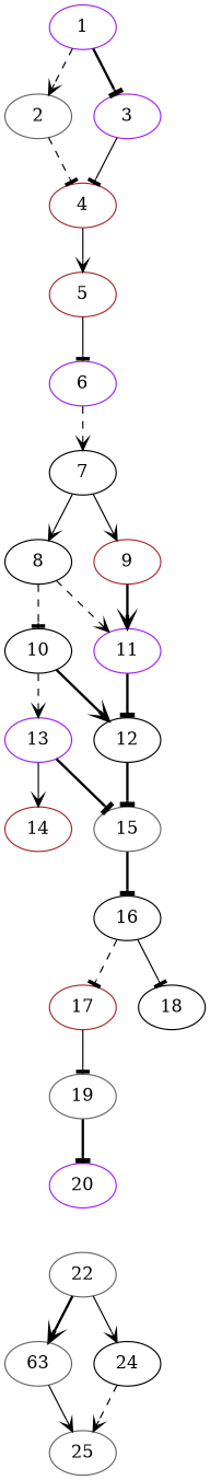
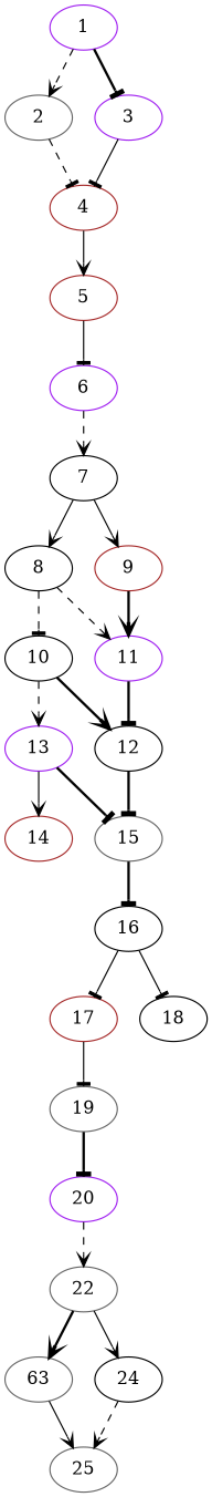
  digraph {
    node [alpha=0.08 color=black]
    edge [arrowhead=vee style=solid]
    1 [alpha=0.20 color=purple expect_size=47814656]
    2 [alpha=0.16 color=gray40 expect_size=43435008]
    3 [color=purple expect_size=14551040]
    4 [alpha=0.15 color=brown expect_size=7729152]
    5 [alpha=0.00 color=brown expect_size=15306752]
    6 [alpha=0.07 color=purple expect_size=42536960]
    7 [alpha=0.06 expect_size=43731968]
    8 [alpha=0.04 expect_size=27264000]
    9 [alpha=0.09 color=brown expect_size=37479424]
    10 [expect_size=8097792]
    11 [alpha=0.18 color=purple expect_size=25854976]
    12 [alpha=0.11 expect_size=25227264]
    13 [alpha=0.19 color=purple expect_size=15490048]
    15 [alpha=0.04 color=gray40 expect_size=24711168]
    14 [alpha=0.05 color=brown expect_size=35460096]
    16 [expect_size=24885248]
    17 [alpha=0.16 color=brown expect_size=42480640]
    18 [alpha=0.15 expect_size=9575424]
    19 [alpha=0.09 color=gray40 expect_size=19193856]
    20 [alpha=0.17 color=purple expect_size=40347648]
    22 [alpha=0.06 color=gray40 expect_size=6585344]
    n22 [alpha=0.13 color=gray40 expect_size=33404928 label=63]
    24 [alpha=0.01 expect_size=31588352]
    25 [alpha=0.12 color=gray40 expect_size=43999232]
    1 -> 2 [style=dashed]
    1 -> 3 [arrowhead=tee style=bold]
    2 -> 4 [arrowhead=tee style=dashed]
    3 -> 4 [arrowhead=tee]
    4 -> 5
    5 -> 6 [arrowhead=tee]
    6 -> 7 [style=dashed]
    7 -> 8
    7 -> 9
    8 -> 10 [arrowhead=tee style=dashed]
    8 -> 11 [style=dashed]
    9 -> 11 [style=bold]
    10 -> 12 [style=bold]
    10 -> 13 [style=dashed]
    11 -> 12 [arrowhead=tee style=bold]
    12 -> 15 [arrowhead=tee style=bold]
    13 -> 15 [arrowhead=tee style=bold]
    13 -> 14
    15 -> 16 [arrowhead=tee style=bold]
-   16 -> 17 [arrowhead=tee style=dashed]
+   16 -> 17 [arrowhead=tee]
    16 -> 18 [arrowhead=tee]
    17 -> 19 [arrowhead=tee]
    19 -> 20 [arrowhead=tee style=bold]
+   20 -> 22 [style=dashed]
    22 -> n22 [style=bold]
    22 -> 24
    n22 -> 25
    24 -> 25 [style=dashed]
  }
